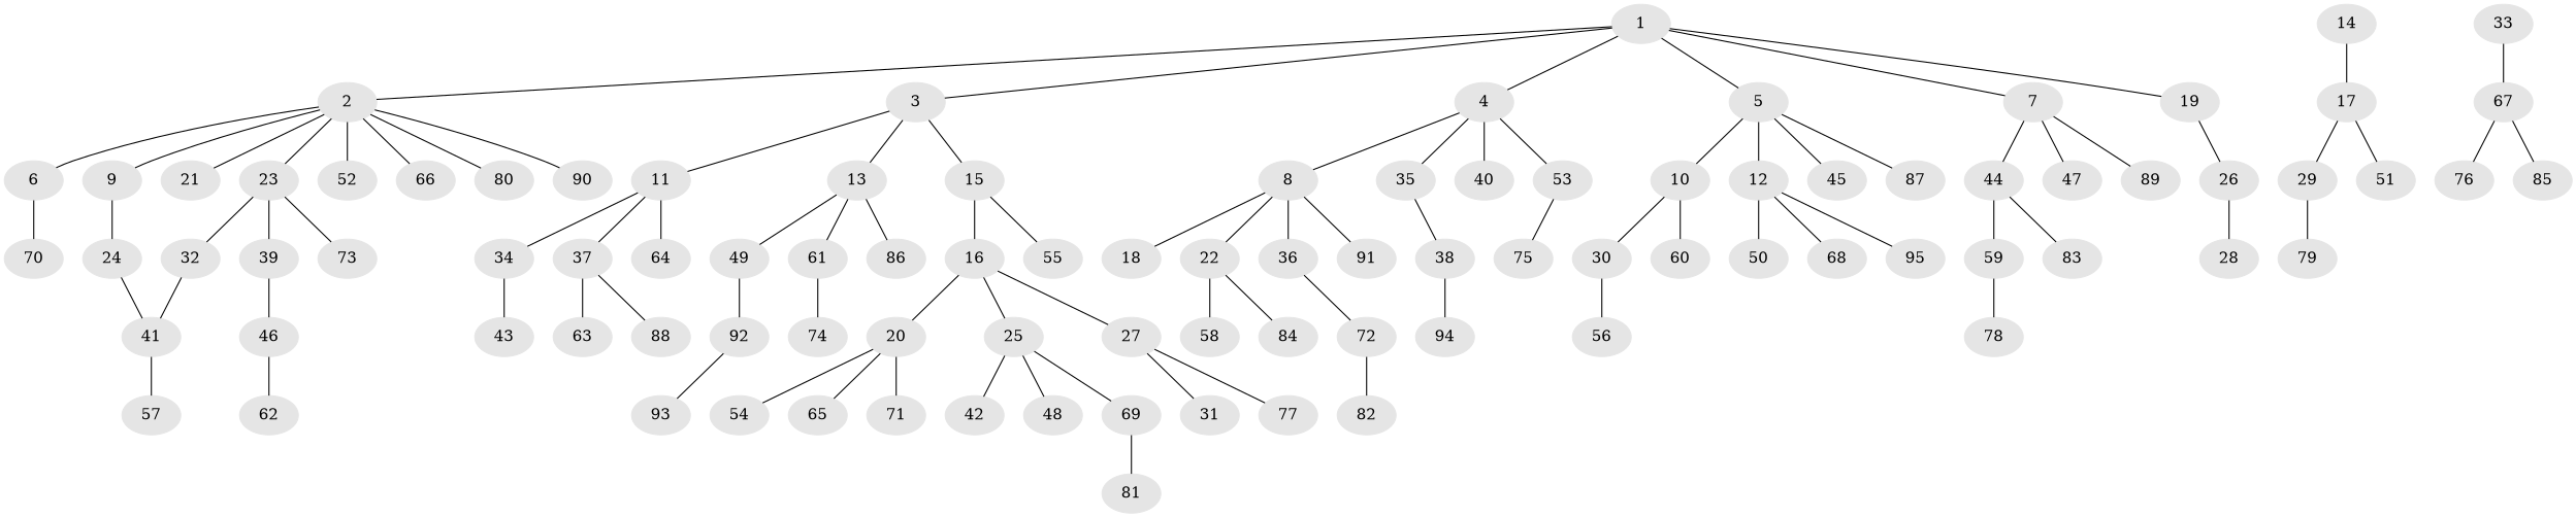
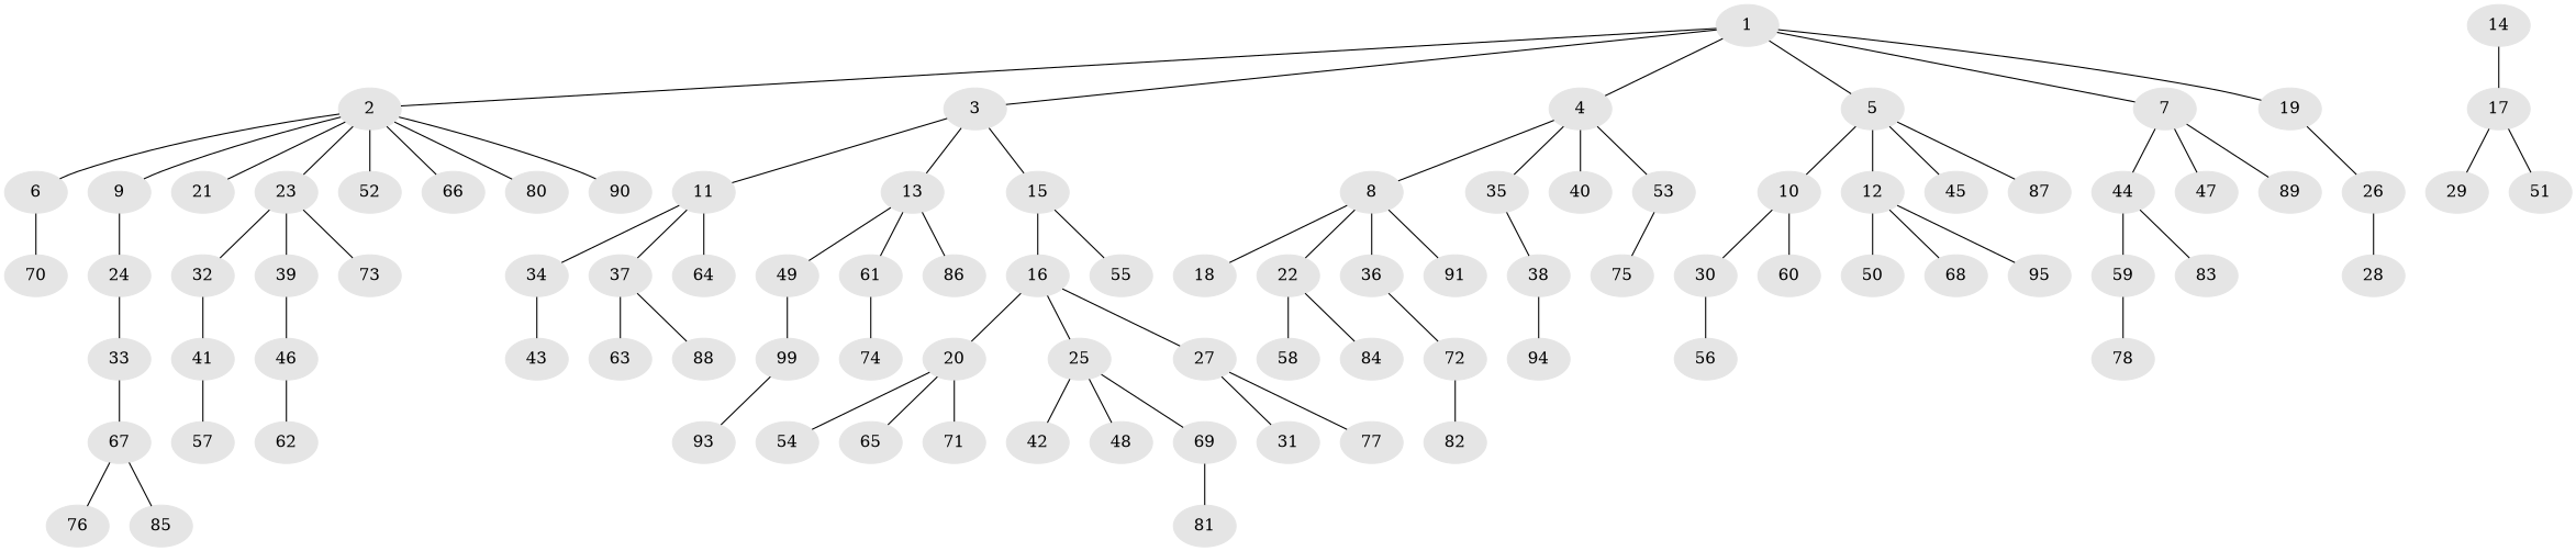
  graph {
    node [color=gray90 style=filled]
    1
    2
    3
    4
    5
    7
    19
    6
    9
    21
    23
    52
    66
    80
    90
    11
    13
    15
    8
    35
    40
    53
    10
    12
    45
    87
    44
    47
    89
    26
    70
    24
    32
    39
    73
    34
    37
    64
    49
    61
    86
    16
    55
    18
    22
    36
    91
    38
    75
    30
    60
    50
    68
    95
    59
    83
    58
    84
    72
    14
    17
    33
    56
    43
    63
    88
-   92
+   92 [label=99]
    74
    29
    51
    20
    25
    27
    54
    65
    71
    42
    48
    69
    31
    77
-   79
    28
    41
    46
    67
    81
    57
    76
    85
    94
    82
    62
    78
    93
    1 -- 2
    1 -- 3
    1 -- 4
    1 -- 5
    1 -- 7
    1 -- 19
    2 -- 6
    2 -- 9
    2 -- 21
    2 -- 23
    2 -- 52
    2 -- 66
    2 -- 80
    2 -- 90
    3 -- 11
    3 -- 13
    3 -- 15
    4 -- 8
    4 -- 35
    4 -- 40
    4 -- 53
    5 -- 10
    5 -- 12
    5 -- 45
    5 -- 87
    7 -- 44
    7 -- 47
    7 -- 89
    19 -- 26
    6 -- 70
    9 -- 24
    23 -- 32
    23 -- 39
    23 -- 73
    11 -- 34
    11 -- 37
    11 -- 64
    13 -- 49
    13 -- 61
    13 -- 86
    15 -- 16
    15 -- 55
    8 -- 18
    8 -- 22
    8 -- 36
    8 -- 91
    35 -- 38
    53 -- 75
    10 -- 30
    10 -- 60
    12 -- 50
    12 -- 68
    12 -- 95
    44 -- 59
    44 -- 83
    26 -- 28
-   24 -- 41
+   24 -- 33
    32 -- 41
    39 -- 46
    34 -- 43
    37 -- 63
    37 -- 88
    49 -- 92
    61 -- 74
    16 -- 20
    16 -- 25
    16 -- 27
    22 -- 58
    22 -- 84
    36 -- 72
    38 -- 94
    30 -- 56
    59 -- 78
    72 -- 82
    14 -- 17
    17 -- 29
    17 -- 51
    33 -- 67
    92 -- 93
-   29 -- 79
    20 -- 54
    20 -- 65
    20 -- 71
    25 -- 42
    25 -- 48
    25 -- 69
    27 -- 31
    27 -- 77
    69 -- 81
    41 -- 57
    46 -- 62
    67 -- 76
    67 -- 85
  }
